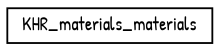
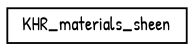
  digraph {
    rankdir=LR
    fontname="Patrick Hand"
-   n1 [color=black fillcolor=white fontname="Patrick Hand" fontsize=10 height=0.2 label=KHR_materials_materials shape=record style=filled width=0.4]
+   n1 [color=black fillcolor=white fontname="Patrick Hand" fontsize=10 height=0.2 label=KHR_materials_sheen shape=record style=filled width=0.4]
  }
